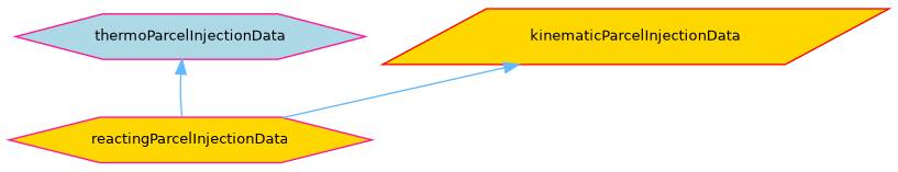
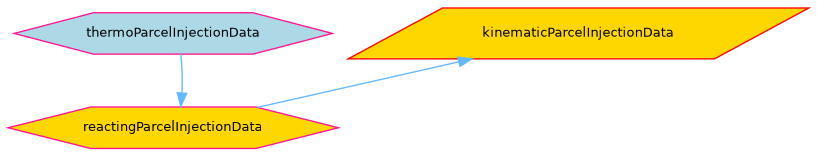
  digraph {
    node [color=deeppink fillcolor=gold fontname=Helvetica fontsize=10 shape=hexagon style=filled]
    edge [color=steelblue1 dir=back fontname=Helvetica fontsize=10 labelfontname=Helvetica labelfontsize=10 style=solid]
    n1 [fillcolor=lightblue fontcolor=black height=0.2 label=thermoParcelInjectionData width=0.4]
    n2 [height=0.2 label=reactingParcelInjectionData width=0.4]
    n3 [color=red height=0.2 label=kinematicParcelInjectionData shape=parallelogram width=0.4]
-   n1 -> n2
+   n2 -> n1
    n3 -> n2
  }
